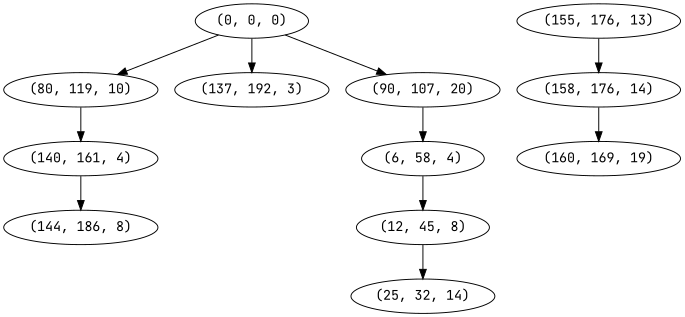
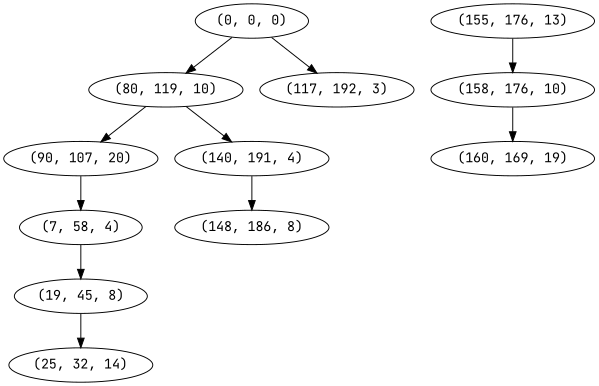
  digraph {
    fontname="JetBrains Mono"
    node [fontname="JetBrains Mono"]
    edge [fontname="JetBrains Mono"]
    "(0, 0, 0)"
    "(80, 119, 10)"
-   "(137, 192, 3)"
-   "(6, 58, 4)"
-   "(19, 45, 8)" [label="(12, 45, 8)"]
+   "(137, 192, 3)" [label="(117, 192, 3)"]
+   "(6, 58, 4)" [label="(7, 58, 4)"]
+   "(19, 45, 8)"
    "(90, 107, 20)"
-   "(140, 191, 4)" [label="(140, 161, 4)"]
+   "(140, 191, 4)"
    n8 [label="(25, 32, 14)"]
-   "(144, 186, 8)"
+   "(144, 186, 8)" [label="(148, 186, 8)"]
    n10 [label="(155, 176, 13)"]
-   "(158, 176, 14)"
+   "(158, 176, 14)" [label="(158, 176, 10)"]
    n12 [label="(160, 169, 19)"]
    "(0, 0, 0)" -> "(80, 119, 10)"
    "(0, 0, 0)" -> "(137, 192, 3)"
-   "(0, 0, 0)" -> "(90, 107, 20)"
+   "(80, 119, 10)" -> "(90, 107, 20)"
    "(80, 119, 10)" -> "(140, 191, 4)"
    "(6, 58, 4)" -> "(19, 45, 8)"
    "(19, 45, 8)" -> n8
    "(90, 107, 20)" -> "(6, 58, 4)"
    "(140, 191, 4)" -> "(144, 186, 8)"
    n10 -> "(158, 176, 14)"
    "(158, 176, 14)" -> n12
  }
